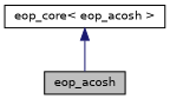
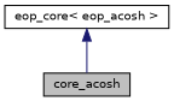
  digraph {
    node [color=black fontname=Helvetica fontsize=10 shape=record style=filled]
-   n1 [fillcolor=grey75 fontcolor=black height=0.2 label=eop_acosh width=0.4]
+   n1 [fillcolor=grey75 fontcolor=black height=0.2 label=core_acosh width=0.4]
    n2 [fillcolor=white height=0.2 label="eop_core\< eop_acosh \>" width=0.4]
    n2 -> n1 [color=midnightblue dir=back fontname=Helvetica fontsize=10 labelfontname=Helvetica labelfontsize=10 style=solid]
  }
